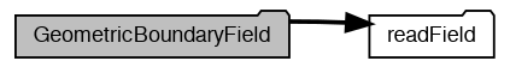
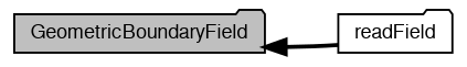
  digraph {
    rankdir=LR
    node [color=black fontname=FreeSans fontsize=10 shape=folder]
    n1 [fillcolor=grey75 fontcolor=black height=0.2 label=GeometricBoundaryField style=filled width=0.4]
    n2 [height=0.2 label=readField width=0.4]
-   n2 -> n1 [color=black dir=back fontname=FreeSans fontsize=10 labelfontname=FreeSans labelfontsize=10 style=bold]
+   n1 -> n2 [color=black dir=back fontname=FreeSans fontsize=10 labelfontname=FreeSans labelfontsize=10 style=bold]
  }
